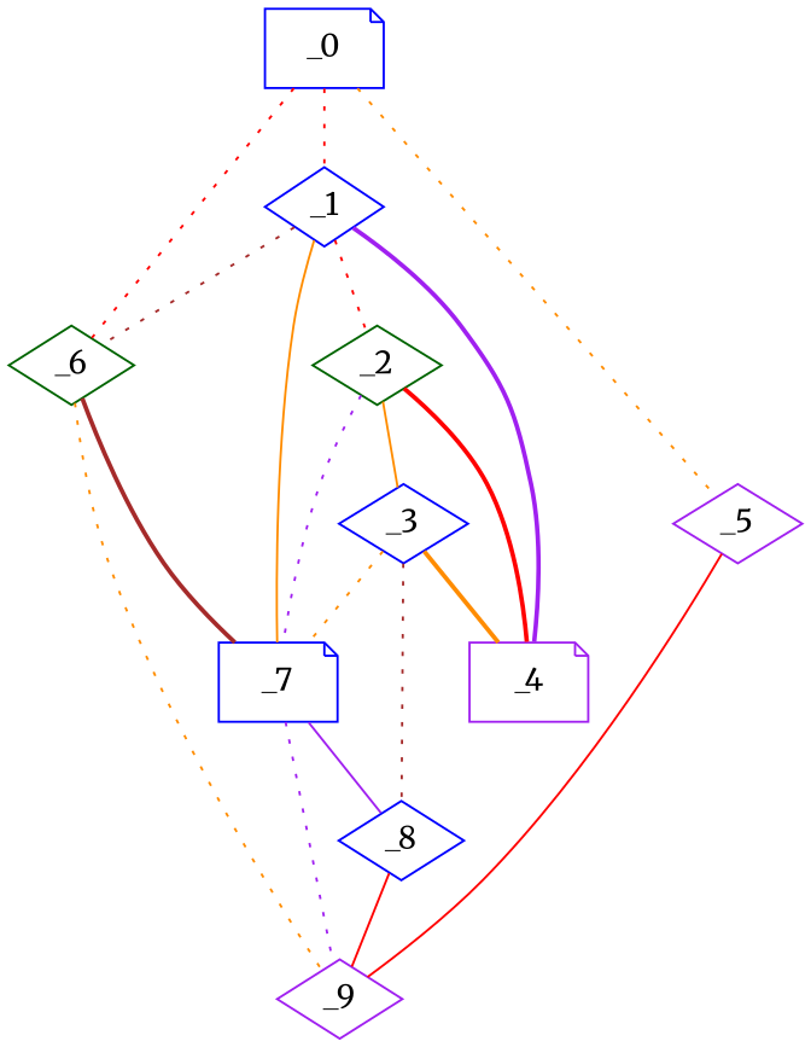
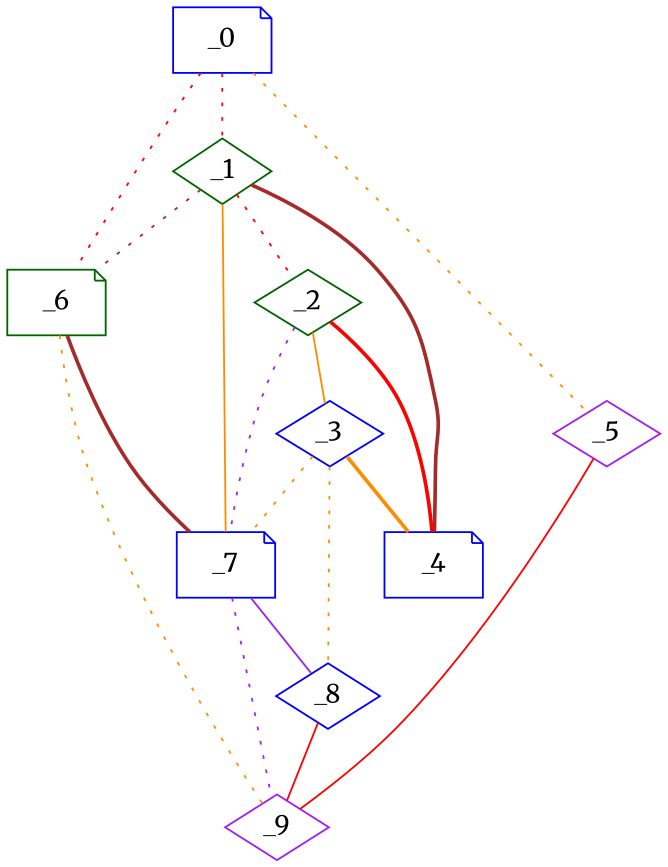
  graph {
    fontname=Merriweather
    node [color=blue fontname=Merriweather shape=diamond x=23 y=14]
    edge [color=darkorange fontname=Merriweather style=dotted valence=1]
    _0 [shape=note]
-   _1 [y=60]
+   _1 [color=darkgreen y=60]
    _5 [color=purple x=63 y=10]
-   _6 [color=darkgreen x=65 y=54]
+   _6 [color=darkgreen shape=note x=65 y=54]
    _2 [color=darkgreen x=53 y=81]
-   _4 [color=purple shape=note x=62 y=107]
+   _4 [shape=note x=62 y=107]
    _7 [shape=note x=65 y=60]
    _9 [color=purple x=107]
    _3 [x=60 y=95]
    _8 [x=104 y=113]
    _0 -- _1 [color=red]
    _0 -- _5
    _0 -- _6 [color=red]
    _1 -- _6 [color=brown valence=2]
    _1 -- _2 [color=red]
-   _1 -- _4 [color=purple style=bold]
+   _1 -- _4 [color=brown style=bold]
    _1 -- _7 [style=solid valence=2]
    _5 -- _9 [color=red style=solid]
    _6 -- _7 [color=brown style=bold]
    _6 -- _9
    _2 -- _4 [color=red style=bold valence=2]
    _2 -- _7 [color=purple valence=2]
    _2 -- _3 [style=solid]
    _7 -- _9 [color=purple valence=2]
    _7 -- _8 [color=purple style=solid]
    _3 -- _4 [style=bold valence=2]
    _3 -- _7 [valence=2]
-   _3 -- _8 [color=brown]
+   _3 -- _8
    _8 -- _9 [color=red style=solid]
  }
